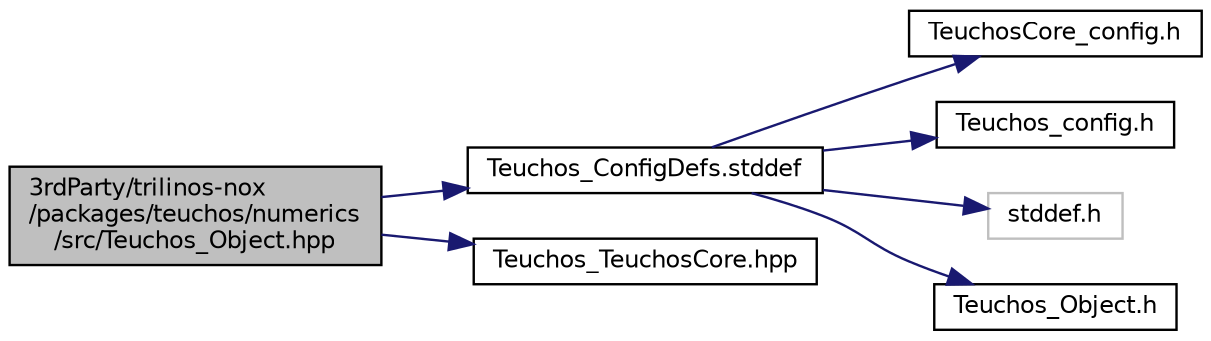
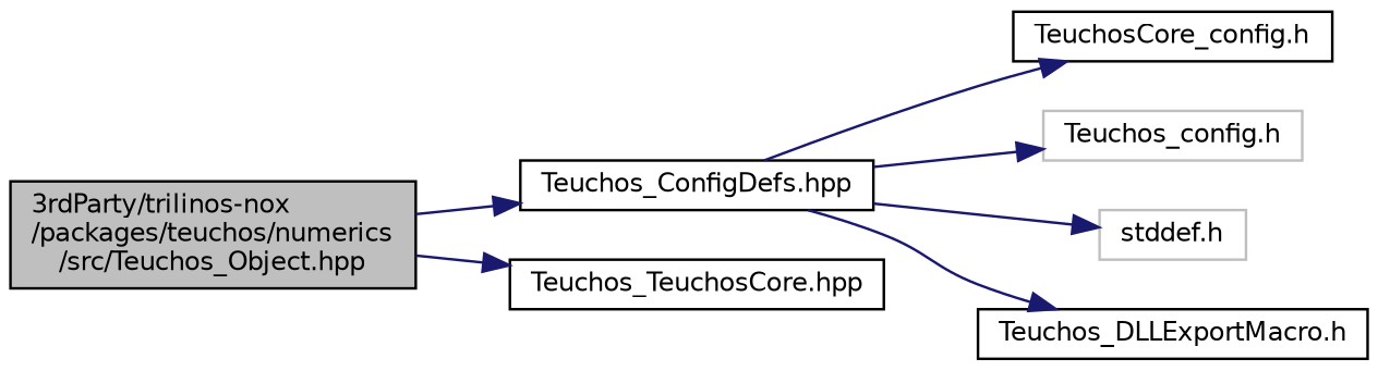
  digraph {
    rankdir=LR
    node [color=black fillcolor=white fontname=Helvetica fontsize=10 shape=record style=filled]
    edge [color=midnightblue fontname=Helvetica fontsize=10 labelfontname=Helvetica labelfontsize=10 style=solid]
    n1 [fillcolor=grey75 fontcolor=black height=0.2 label="3rdParty/trilinos-nox\l/packages/teuchos/numerics\l/src/Teuchos_Object.hpp" width=0.4]
-   n2 [height=0.2 label="Teuchos_ConfigDefs.stddef" width=0.4]
+   n2 [height=0.2 label="Teuchos_ConfigDefs.hpp" width=0.4]
    n3 [height=0.2 label="Teuchos_TeuchosCore.hpp" width=0.4]
    n4 [height=0.2 label="TeuchosCore_config.h" width=0.4]
-   n5 [height=0.2 label="Teuchos_config.h" width=0.4]
+   n5 [color=grey75 height=0.2 label="Teuchos_config.h" width=0.4]
    n6 [color=grey75 height=0.2 label="stddef.h" width=0.4]
-   n7 [height=0.2 label="Teuchos_Object.h" width=0.4]
+   n7 [height=0.2 label="Teuchos_DLLExportMacro.h" width=0.4]
    n1 -> n2
    n1 -> n3
    n2 -> n4
    n2 -> n5
    n2 -> n6
    n2 -> n7
  }
